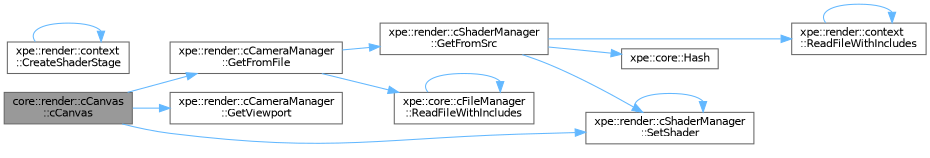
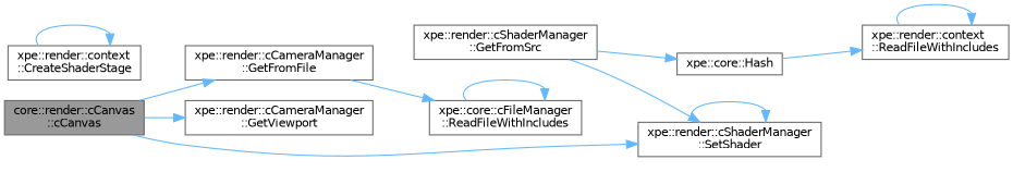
  digraph {
    rankdir=LR
    node [color=grey40 fillcolor=white fontname=Helvetica fontsize=10 shape=box style=filled]
    edge [color=steelblue1 fontname=Helvetica fontsize=10 labelfontname=Helvetica labelfontsize=10 style=solid]
    n1 [color=gray40 fillcolor=grey60 fontcolor=black height=0.2 label="core::render::cCanvas\l::cCanvas" width=0.4]
    n2 [height=0.2 label="xpe::render::cCameraManager\l::GetFromFile" width=0.4]
    n3 [height=0.2 label="xpe::render::cCameraManager\l::GetViewport" width=0.4]
    n4 [height=0.2 label="xpe::render::cShaderManager\l::SetShader" width=0.4]
    n5 [height=0.2 label="xpe::render::cShaderManager\l::GetFromSrc" width=0.4]
    n6 [height=0.2 label="xpe::core::cFileManager\l::ReadFileWithIncludes" width=0.4]
    n7 [height=0.2 label="xpe::render::context\l::ReadFileWithIncludes" width=0.4]
    n8 [height=0.2 label="xpe::core::Hash" width=0.4]
    n9 [height=0.2 label="xpe::render::context\l::CreateShaderStage" width=0.4]
    n1 -> n2
    n1 -> n3
    n1 -> n4
-   n2 -> n5
    n2 -> n6
    n4 -> n4
    n5 -> n4
-   n5 -> n7
+   n8 -> n7
    n5 -> n8
    n6 -> n6
    n7 -> n7
    n9 -> n9
  }
